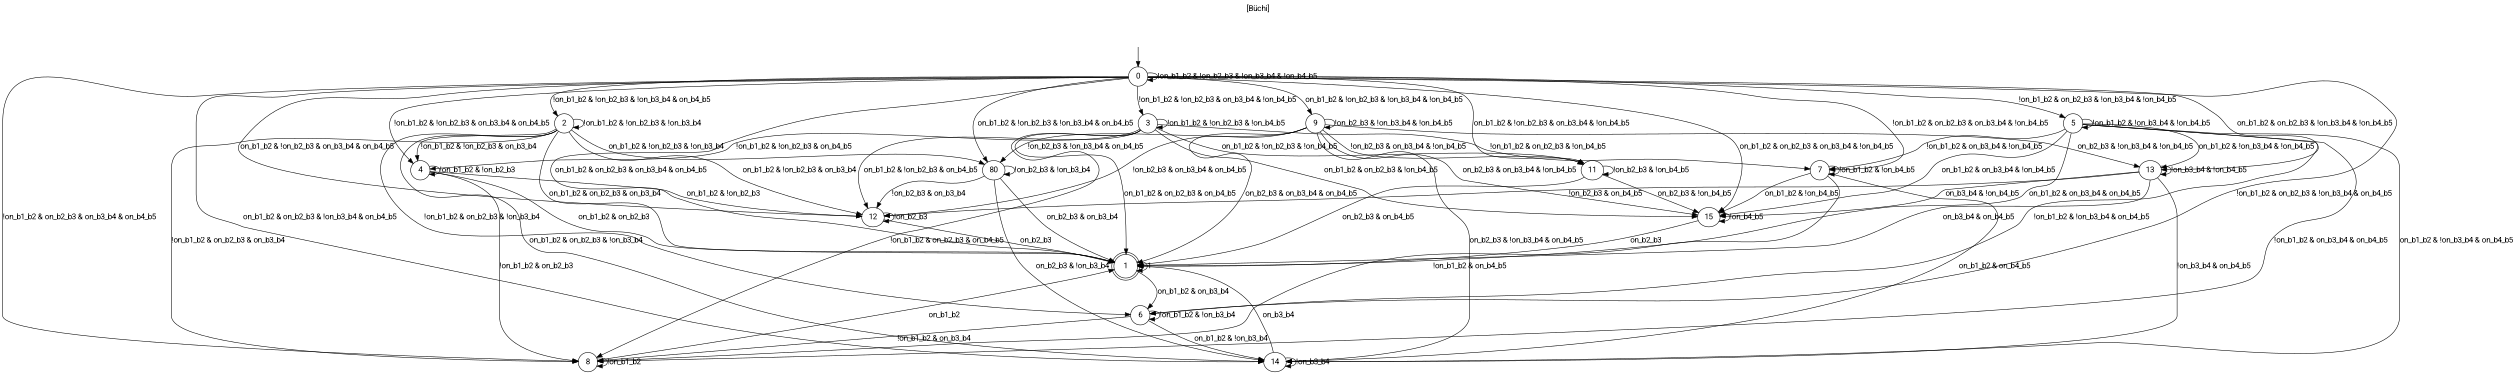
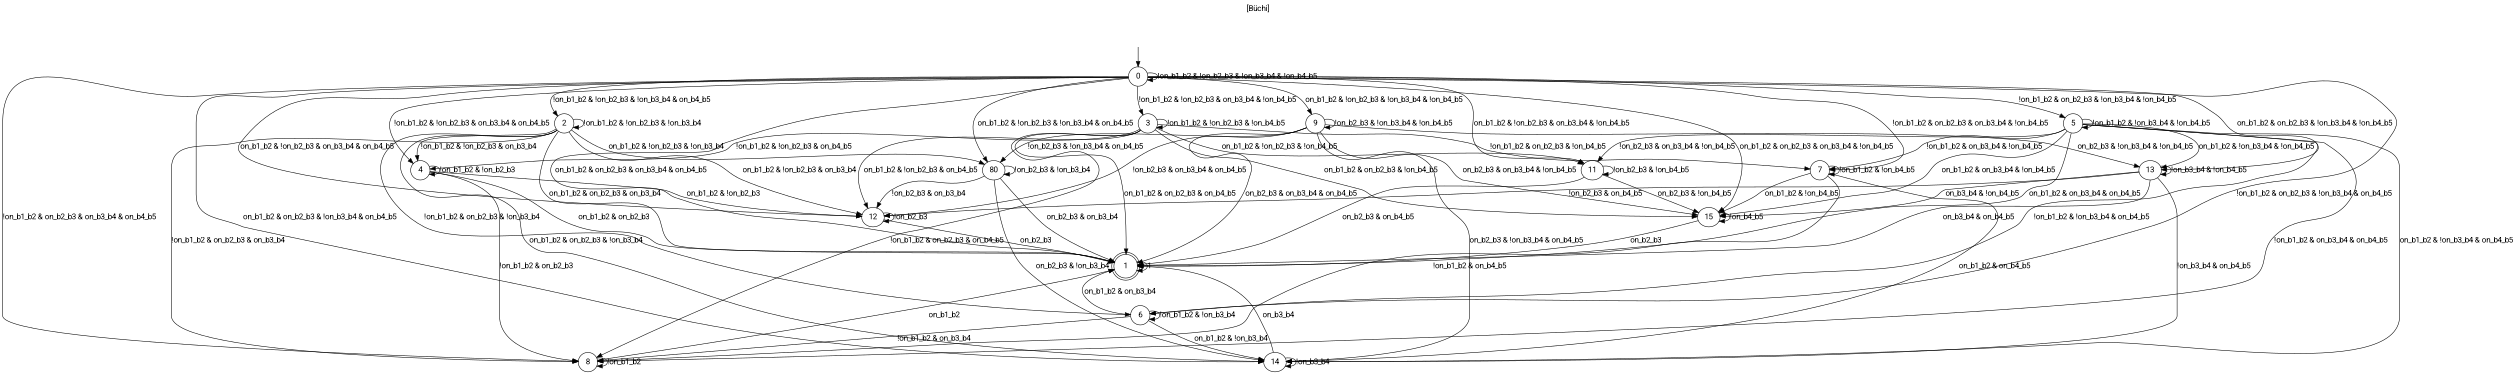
  digraph {
    fontname=Roboto
    label="[Büchi]"
    labelloc=t
    rankdir=TB
    node [fontname=Roboto shape=ellipse]
    edge [fontname=Roboto]
    I [height=0.5 style=invis width=0]
    n2 [height=0.5 label=0 width=0.5]
    n3 [height=0.5 label=1 peripheries=2 width=0.5]
    n4 [height=0.5 label=2 width=0.5]
    n5 [height=0.5 label=3 width=0.5]
    n6 [height=0.5 label=4 width=0.5]
    n7 [height=0.5 label=5 width=0.5]
    n8 [height=0.5 label=6 width=0.5]
    n9 [height=0.5 label=7 width=0.5]
    n10 [height=0.5 label=8 width=0.5]
    n11 [height=0.5 label=9 width=0.5]
    n12 [height=0.5 label=80 width=0.5]
    n13 [height=0.5 label=11 width=0.5]
    n14 [height=0.5 label=12 width=0.5]
    n15 [height=0.5 label=13 width=0.5]
    n16 [height=0.5 label=14 width=0.5]
    n17 [height=0.5 label=15 width=0.5]
    I -> n2
    n2 -> n2 [label="!on_b1_b2 & !on_b2_b3 & !on_b3_b4 & !on_b4_b5"]
    n2 -> n3 [label="on_b1_b2 & on_b2_b3 & on_b3_b4 & on_b4_b5"]
    n2 -> n4 [label="!on_b1_b2 & !on_b2_b3 & !on_b3_b4 & on_b4_b5"]
    n2 -> n5 [label="!on_b1_b2 & !on_b2_b3 & on_b3_b4 & !on_b4_b5"]
    n2 -> n6 [label="!on_b1_b2 & !on_b2_b3 & on_b3_b4 & on_b4_b5"]
    n2 -> n7 [label="!on_b1_b2 & on_b2_b3 & !on_b3_b4 & !on_b4_b5"]
    n2 -> n8 [label="!on_b1_b2 & on_b2_b3 & !on_b3_b4 & on_b4_b5"]
    n2 -> n9 [label="!on_b1_b2 & on_b2_b3 & on_b3_b4 & !on_b4_b5"]
    n2 -> n10 [label="!on_b1_b2 & on_b2_b3 & on_b3_b4 & on_b4_b5"]
    n2 -> n11 [label="on_b1_b2 & !on_b2_b3 & !on_b3_b4 & !on_b4_b5"]
    n2 -> n12 [label="on_b1_b2 & !on_b2_b3 & !on_b3_b4 & on_b4_b5"]
    n2 -> n13 [label="on_b1_b2 & !on_b2_b3 & on_b3_b4 & !on_b4_b5"]
    n2 -> n14 [label="on_b1_b2 & !on_b2_b3 & on_b3_b4 & on_b4_b5"]
    n2 -> n15 [label="on_b1_b2 & on_b2_b3 & !on_b3_b4 & !on_b4_b5"]
    n2 -> n16 [label="on_b1_b2 & on_b2_b3 & !on_b3_b4 & on_b4_b5"]
    n2 -> n17 [label="on_b1_b2 & on_b2_b3 & on_b3_b4 & !on_b4_b5"]
    n3 -> n3 [label=1]
    n4 -> n3 [label="on_b1_b2 & on_b2_b3 & on_b3_b4"]
    n4 -> n4 [label="!on_b1_b2 & !on_b2_b3 & !on_b3_b4"]
    n4 -> n6 [label="!on_b1_b2 & !on_b2_b3 & on_b3_b4"]
    n4 -> n8 [label="!on_b1_b2 & on_b2_b3 & !on_b3_b4"]
    n4 -> n10 [label="!on_b1_b2 & on_b2_b3 & on_b3_b4"]
    n4 -> n12 [label="on_b1_b2 & !on_b2_b3 & !on_b3_b4"]
    n4 -> n14 [label="on_b1_b2 & !on_b2_b3 & on_b3_b4"]
    n4 -> n16 [label="on_b1_b2 & on_b2_b3 & !on_b3_b4"]
    n5 -> n3 [label="on_b1_b2 & on_b2_b3 & on_b4_b5"]
    n5 -> n5 [label="!on_b1_b2 & !on_b2_b3 & !on_b4_b5"]
    n5 -> n6 [label="!on_b1_b2 & !on_b2_b3 & on_b4_b5"]
    n5 -> n9 [label="!on_b1_b2 & on_b2_b3 & !on_b4_b5"]
    n5 -> n10 [label="!on_b1_b2 & on_b2_b3 & on_b4_b5"]
    n5 -> n13 [label="on_b1_b2 & !on_b2_b3 & !on_b4_b5"]
    n5 -> n14 [label="on_b1_b2 & !on_b2_b3 & on_b4_b5"]
    n5 -> n17 [label="on_b1_b2 & on_b2_b3 & !on_b4_b5"]
    n6 -> n3 [label="on_b1_b2 & on_b2_b3"]
    n6 -> n6 [label="!on_b1_b2 & !on_b2_b3"]
    n6 -> n10 [label="!on_b1_b2 & on_b2_b3"]
    n6 -> n14 [label="on_b1_b2 & !on_b2_b3"]
    n7 -> n3 [label="on_b1_b2 & on_b3_b4 & on_b4_b5"]
    n7 -> n7 [label="!on_b1_b2 & !on_b3_b4 & !on_b4_b5"]
    n7 -> n8 [label="!on_b1_b2 & !on_b3_b4 & on_b4_b5"]
    n7 -> n9 [label="!on_b1_b2 & on_b3_b4 & !on_b4_b5"]
    n7 -> n10 [label="!on_b1_b2 & on_b3_b4 & on_b4_b5"]
    n7 -> n15 [label="on_b1_b2 & !on_b3_b4 & !on_b4_b5"]
    n7 -> n16 [label="on_b1_b2 & !on_b3_b4 & on_b4_b5"]
    n7 -> n17 [label="on_b1_b2 & on_b3_b4 & !on_b4_b5"]
-   n3 -> n8 [label="on_b1_b2 & on_b3_b4"]
+   n8 -> n3 [label="on_b1_b2 & on_b3_b4"]
    n8 -> n8 [label="!on_b1_b2 & !on_b3_b4"]
    n8 -> n10 [label="!on_b1_b2 & on_b3_b4"]
    n8 -> n16 [label="on_b1_b2 & !on_b3_b4"]
    n9 -> n9 [label="!on_b1_b2 & !on_b4_b5"]
    n9 -> n10 [label="!on_b1_b2 & on_b4_b5"]
    n9 -> n16 [label="on_b1_b2 & on_b4_b5"]
    n9 -> n17 [label="on_b1_b2 & !on_b4_b5"]
    n10 -> n3 [label=on_b1_b2]
    n10 -> n10 [label="!on_b1_b2"]
    n11 -> n3 [label="on_b2_b3 & on_b3_b4 & on_b4_b5"]
    n11 -> n11 [label="!on_b2_b3 & !on_b3_b4 & !on_b4_b5"]
    n11 -> n12 [label="!on_b2_b3 & !on_b3_b4 & on_b4_b5"]
-   n11 -> n13 [label="!on_b2_b3 & on_b3_b4 & !on_b4_b5"]
+   n7 -> n13 [label="!on_b2_b3 & on_b3_b4 & !on_b4_b5"]
    n11 -> n14 [label="!on_b2_b3 & on_b3_b4 & on_b4_b5"]
    n11 -> n15 [label="on_b2_b3 & !on_b3_b4 & !on_b4_b5"]
    n11 -> n16 [label="on_b2_b3 & !on_b3_b4 & on_b4_b5"]
    n11 -> n17 [label="on_b2_b3 & on_b3_b4 & !on_b4_b5"]
    n12 -> n3 [label="on_b2_b3 & on_b3_b4"]
    n12 -> n12 [label="!on_b2_b3 & !on_b3_b4"]
    n12 -> n14 [label="!on_b2_b3 & on_b3_b4"]
    n12 -> n16 [label="on_b2_b3 & !on_b3_b4"]
    n13 -> n3 [label="on_b2_b3 & on_b4_b5"]
    n13 -> n13 [label="!on_b2_b3 & !on_b4_b5"]
    n13 -> n17 [label="on_b2_b3 & !on_b4_b5"]
    n14 -> n3 [label=on_b2_b3]
    n14 -> n14 [label="!on_b2_b3"]
    n15 -> n3 [label="on_b3_b4 & on_b4_b5"]
    n15 -> n14 [label="!on_b2_b3 & on_b4_b5"]
    n15 -> n15 [label="!on_b3_b4 & !on_b4_b5"]
    n15 -> n16 [label="!on_b3_b4 & on_b4_b5"]
    n15 -> n17 [label="on_b3_b4 & !on_b4_b5"]
    n16 -> n3 [label=on_b3_b4]
    n16 -> n16 [label="!on_b3_b4"]
    n17 -> n3 [label=on_b2_b3]
    n17 -> n17 [label="!on_b4_b5"]
  }
